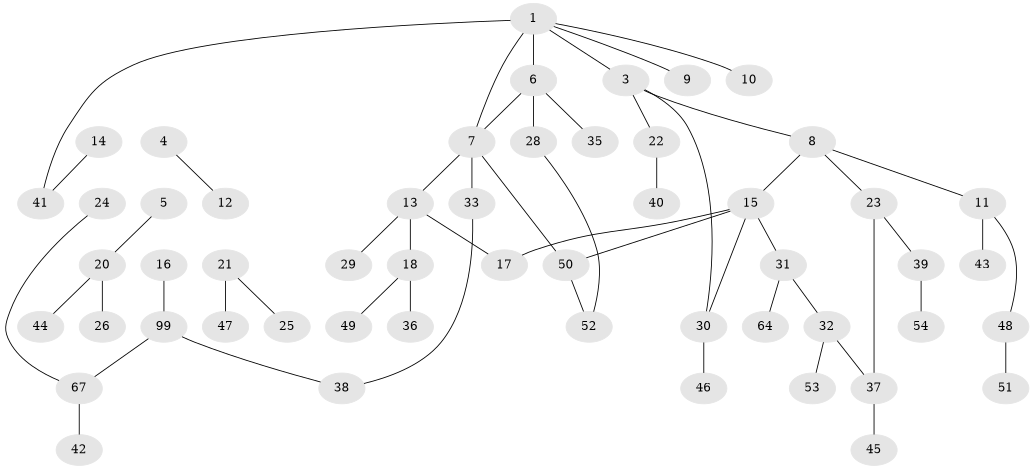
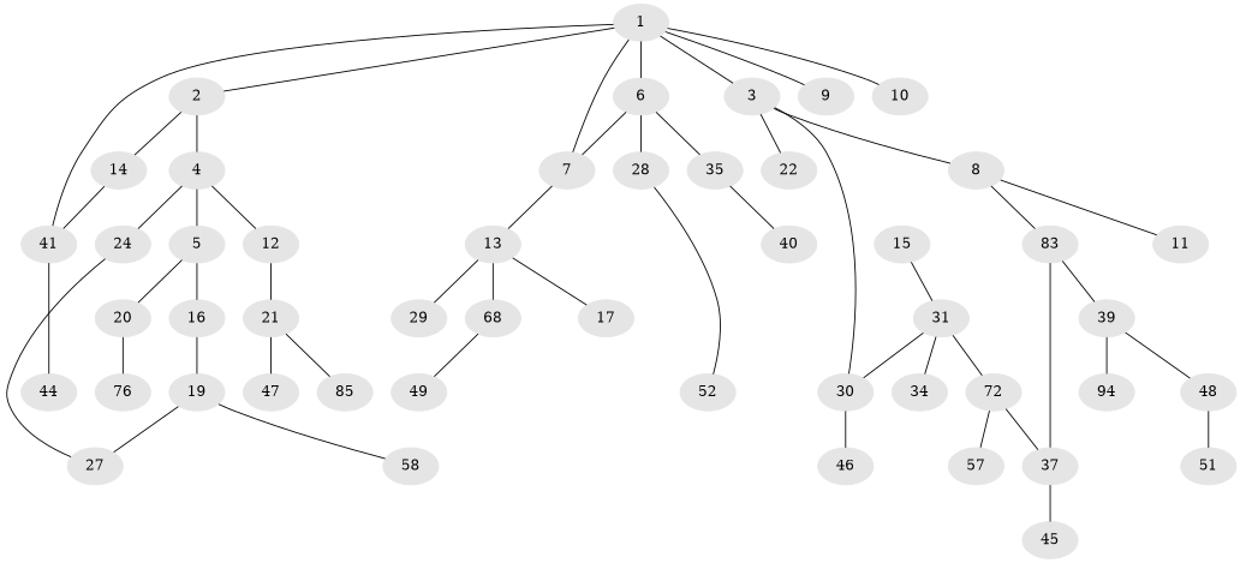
  graph {
    node [color=gray90 style=filled]
    1
+   2
    3
    7
    9
    10
    41
    6
    4
    14
    8
    22
    30
    13
-   33
-   50
    44
    5
    12
    24
    28
    35
    11
    15
-   23
+   23 [label=83]
    40
    46
    16
    20
    21
-   27 [label=67]
-   19 [label=99]
-   26
+   27
+   19
+   26 [label=76]
    52
    17
-   18
+   18 [label=68]
    29
-   38
-   43
+   38 [label=58]
    31
    37
    39
-   25
+   25 [label=85]
    47
-   36
    49
-   32
-   34 [label=64]
-   42
+   32 [label=72]
+   34
    45
    48
-   54
-   53
+   54 [label=94]
+   53 [label=57]
    51
+   1 -- 2
    1 -- 3
    1 -- 7
    1 -- 9
    1 -- 10
    1 -- 41
    1 -- 6
+   2 -- 4
+   2 -- 14
    3 -- 8
    3 -- 22
    3 -- 30
    7 -- 13
-   7 -- 33
-   7 -- 50
-   20 -- 44
+   41 -- 44
    6 -- 7
    6 -- 28
    6 -- 35
+   4 -- 5
    4 -- 12
+   4 -- 24
    14 -- 41
    8 -- 11
-   8 -- 15
    8 -- 23
-   22 -- 40
+   35 -- 40
    30 -- 46
    13 -- 17
    13 -- 18
    13 -- 29
-   33 -- 38
-   50 -- 52
+   5 -- 16
    5 -- 20
+   12 -- 21
    24 -- 27
    28 -- 52
-   11 -- 43
-   15 -- 30
-   15 -- 50
-   15 -- 17
+   31 -- 30
    15 -- 31
    23 -- 37
    23 -- 39
    16 -- 19
    20 -- 26
    21 -- 25
    21 -- 47
-   27 -- 42
    19 -- 27
    19 -- 38
-   18 -- 36
    18 -- 49
    31 -- 32
    31 -- 34
    37 -- 45
-   11 -- 48
+   39 -- 48
    39 -- 54
    32 -- 37
    32 -- 53
    48 -- 51
  }
